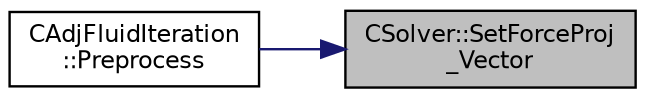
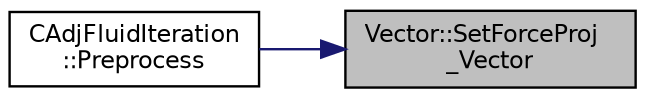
  digraph {
    rankdir=RL
    node [color=black fontname=Helvetica fontsize=10 shape=record style=filled]
-   n1 [fillcolor=grey75 fontcolor=black height=0.2 label="CSolver::SetForceProj\l_Vector" width=0.4]
+   n1 [fillcolor=grey75 fontcolor=black height=0.2 label="Vector::SetForceProj\l_Vector" width=0.4]
    n2 [fillcolor=white height=0.2 label="CAdjFluidIteration\l::Preprocess" width=0.4]
    n1 -> n2 [color=midnightblue dir=back fontname=Helvetica fontsize=10 labelfontname=Helvetica labelfontsize=10 style=solid]
  }
